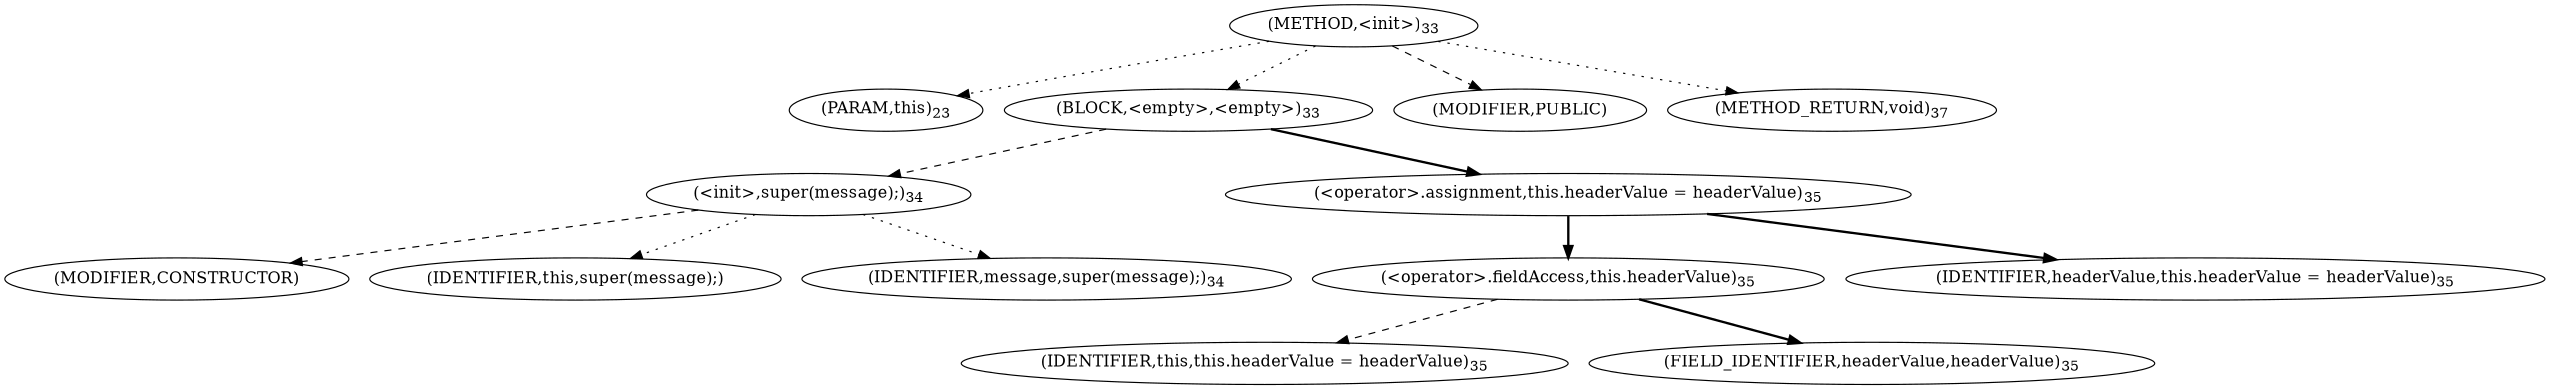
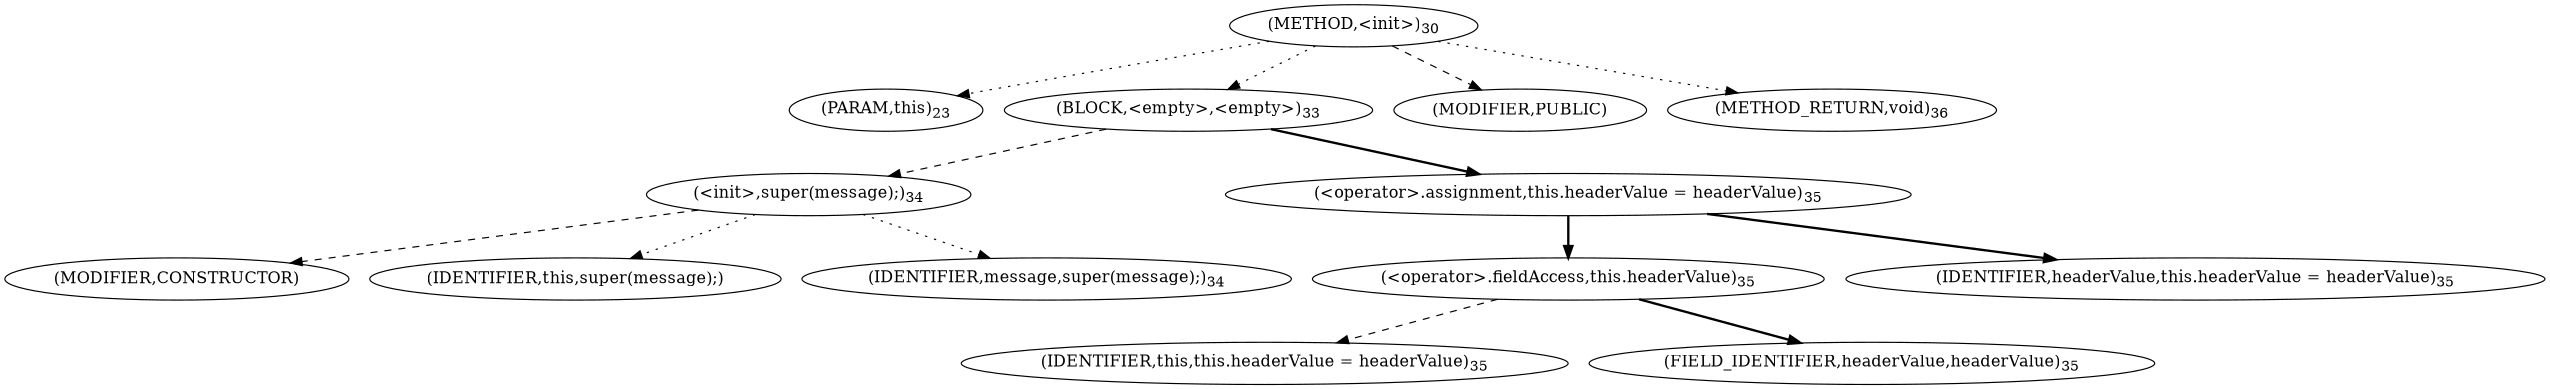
  digraph {
    edge [style=dotted]
-   n1 [label=<(METHOD,&lt;init&gt;)<SUB>33</SUB>>]
+   n1 [label=<(METHOD,&lt;init&gt;)<SUB>30</SUB>>]
    n2 [label=<(PARAM,this)<SUB>23</SUB>>]
    n3 [label=<(BLOCK,&lt;empty&gt;,&lt;empty&gt;)<SUB>33</SUB>>]
    n4 [label=<(MODIFIER,PUBLIC)>]
-   n5 [label=<(METHOD_RETURN,void)<SUB>37</SUB>>]
+   n5 [label=<(METHOD_RETURN,void)<SUB>36</SUB>>]
    n6 [label=<(&lt;init&gt;,super(message);)<SUB>34</SUB>>]
    n7 [label=<(&lt;operator&gt;.assignment,this.headerValue = headerValue)<SUB>35</SUB>>]
    n8 [label=<(MODIFIER,CONSTRUCTOR)>]
    n9 [label=<(IDENTIFIER,this,super(message);)>]
    n10 [label=<(IDENTIFIER,message,super(message);)<SUB>34</SUB>>]
    n11 [label=<(&lt;operator&gt;.fieldAccess,this.headerValue)<SUB>35</SUB>>]
    n12 [label=<(IDENTIFIER,headerValue,this.headerValue = headerValue)<SUB>35</SUB>>]
    n13 [label=<(IDENTIFIER,this,this.headerValue = headerValue)<SUB>35</SUB>>]
    n14 [label=<(FIELD_IDENTIFIER,headerValue,headerValue)<SUB>35</SUB>>]
    n1 -> n2
    n1 -> n3
    n1 -> n4 [style=dashed]
    n1 -> n5
    n3 -> n6 [style=dashed]
    n3 -> n7 [style=bold]
    n6 -> n8 [style=dashed]
    n6 -> n9
    n6 -> n10
    n7 -> n11 [style=bold]
    n7 -> n12 [style=bold]
    n11 -> n13 [style=dashed]
    n11 -> n14 [style=bold]
  }
